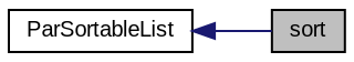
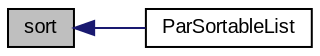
  digraph {
    rankdir=LR
    fontname="Liberation Sans"
    node [color=black fontname="Liberation Sans" fontsize=10 shape=record]
    n1 [fillcolor=grey75 fontcolor=black height=0.2 label=sort style=filled width=0.4]
    n2 [height=0.2 label=ParSortableList width=0.4]
-   n2 -> n1 [color=midnightblue dir=back fontname="Liberation Sans" fontsize=10 labelfontname=Helvetica labelfontsize=10 style=solid]
+   n1 -> n2 [color=midnightblue dir=back fontname="Liberation Sans" fontsize=10 labelfontname=Helvetica labelfontsize=10 style=solid]
  }
